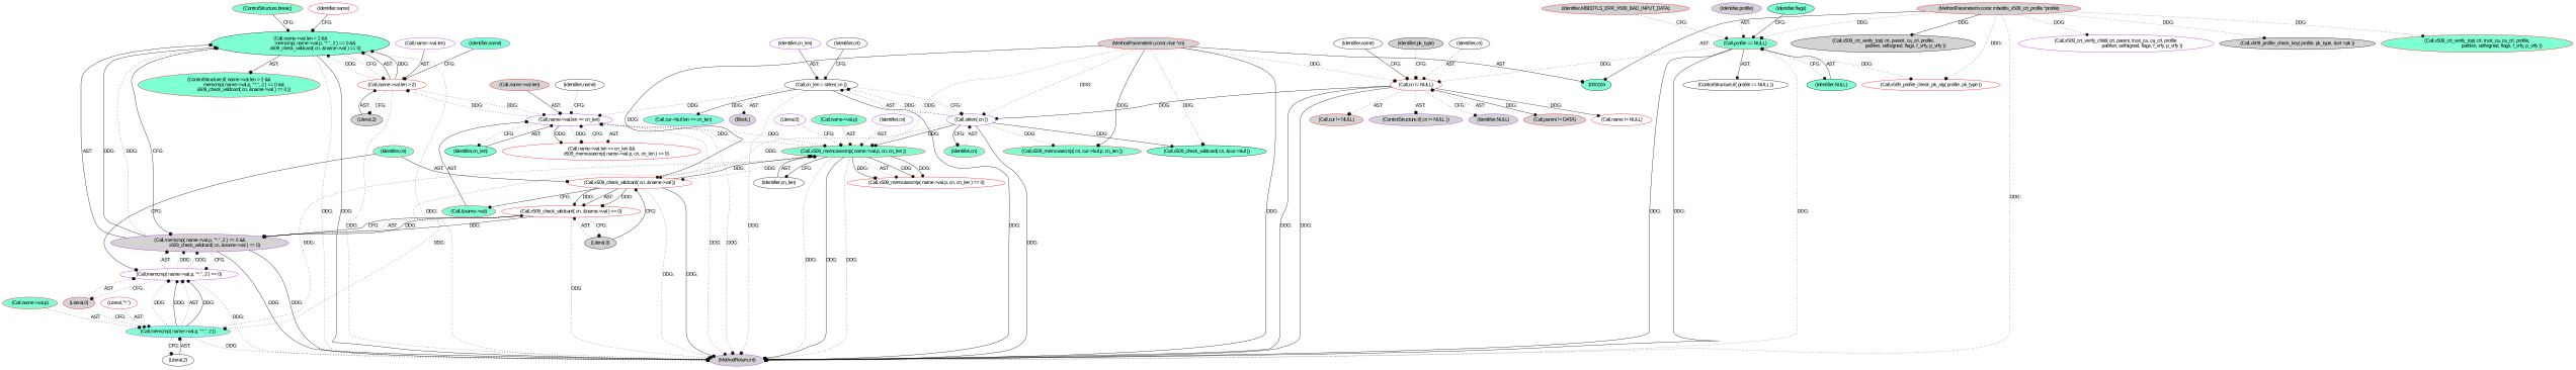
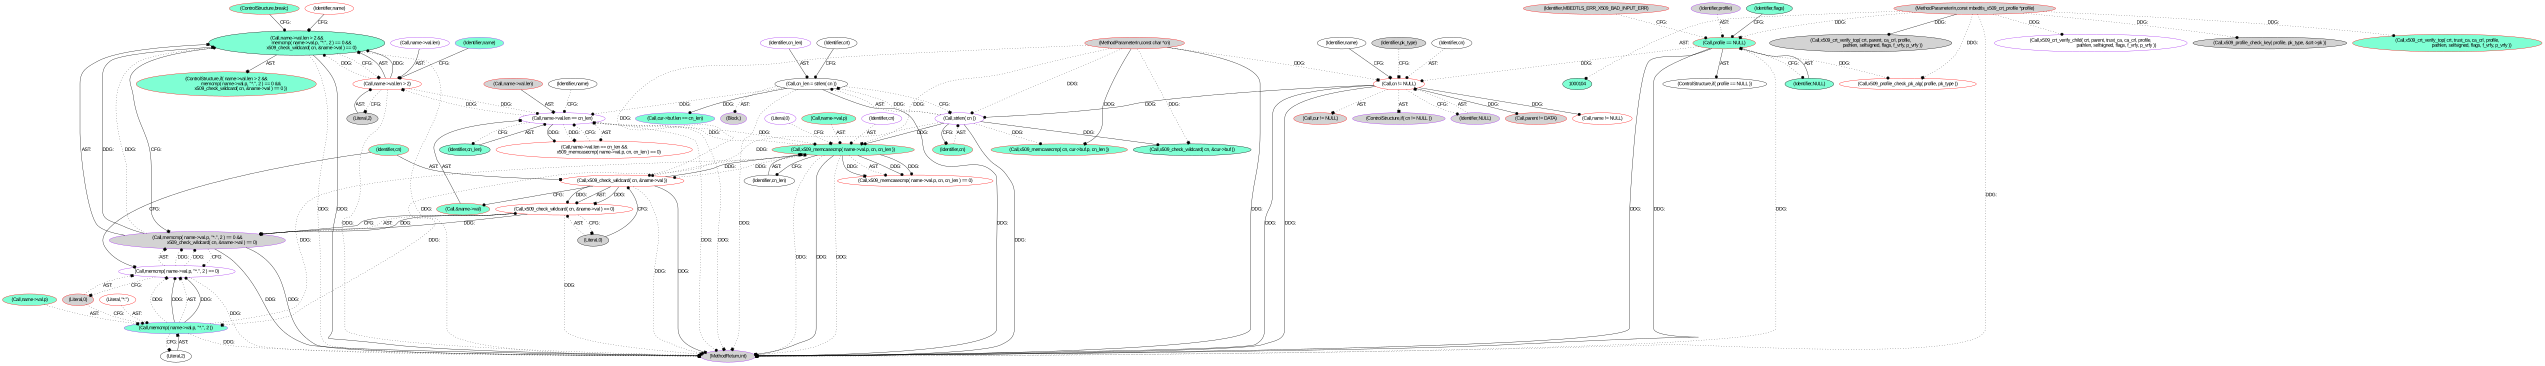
  digraph {
    fontname="Liberation Sans"
    node [color=red fillcolor=white fontname="Liberation Sans" style=filled]
    edge [arrowhead=dot fontname="Liberation Sans" style=dotted]
    n1 [color=black fillcolor=aquamarine label="(Call,name->val.len > 2 &&\n                        memcmp( name->val.p, \"*.\", 2 ) == 0 &&\n                        x509_check_wildcard( cn, &name->val ) == 0)"]
    n2 [label="(Call,name->val.len > 2)"]
    n3 [color=purple fillcolor=lightgrey label="(Call,memcmp( name->val.p, \"*.\", 2 ) == 0 &&\n                        x509_check_wildcard( cn, &name->val ) == 0)"]
    n4 [fillcolor=aquamarine label="(ControlStructure,if( name->val.len > 2 &&\n                        memcmp( name->val.p, \"*.\", 2 ) == 0 &&\n                        x509_check_wildcard( cn, &name->val ) == 0 ))"]
    n5 [color=purple fillcolor=lightgrey label="(MethodReturn,int)"]
    n6 [color=purple label="(Call,name->val.len == cn_len)"]
    n7 [color=black fillcolor=lightgrey label="(Literal,2)"]
    n8 [color=purple label="(Call,memcmp( name->val.p, \"*.\", 2 ) == 0)"]
    n9 [label="(Call,x509_check_wildcard( cn, &name->val ) == 0)"]
    n10 [fillcolor=aquamarine label="(Call,x509_memcasecmp( name->val.p, cn, cn_len ))"]
    n11 [color=black fillcolor=aquamarine label="(Identifier,cn_len)"]
    n12 [label="(Call,name->val.len == cn_len &&\n                        x509_memcasecmp( name->val.p, cn, cn_len ) == 0)"]
    n13 [label="(Call,x509_check_wildcard( cn, &name->val ))"]
    n14 [color=purple fillcolor=aquamarine label="(Call,memcmp( name->val.p, \"*.\", 2 ))"]
    n15 [label="(Call,x509_memcasecmp( name->val.p, cn, cn_len ) == 0)"]
    n16 [color=black label="(Identifier,cn_len)"]
    n17 [color=black label="(Call,cn_len = strlen( cn ))"]
    n18 [color=purple label="(Call,strlen( cn ))"]
    n19 [color=purple fillcolor=aquamarine label="(Call,cur->buf.len == cn_len)"]
    n20 [color=purple fillcolor=lightgrey label="(Block,)"]
    n21 [color=black fillcolor=aquamarine label="(Call,x509_check_wildcard( cn, &cur->buf ))"]
    n22 [fillcolor=aquamarine label="(Identifier,cn)"]
    n23 [fillcolor=aquamarine label="(Call,x509_memcasecmp( cn, cur->buf.p, cn_len ))"]
    n24 [fillcolor=aquamarine label="(Call,&name->val)"]
    n25 [label="(Call,cn != NULL)"]
    n26 [label="(Call,name != NULL)"]
    n27 [fillcolor=lightgrey label="(Call,cur != NULL)"]
    n28 [color=purple fillcolor=lightgrey label="(ControlStructure,if( cn != NULL ))"]
    n29 [color=purple fillcolor=lightgrey label="(Identifier,NULL)"]
    n30 [fillcolor=lightgrey label="(Call,parent != DATA)"]
    n31 [fillcolor=lightgrey label="(MethodParameterIn,const char *cn)"]
    1000104 [color=black fillcolor=aquamarine]
    n33 [fillcolor=aquamarine label="(Call,profile == NULL)"]
    n34 [color=black label="(ControlStructure,if( profile == NULL ))"]
    n35 [color=black fillcolor=aquamarine label="(Identifier,NULL)"]
    n36 [label="(Call,x509_profile_check_pk_alg( profile, pk_type ))"]
    n37 [fillcolor=lightgrey label="(MethodParameterIn,const mbedtls_x509_crt_profile *profile)"]
    n38 [color=black fillcolor=lightgrey label="(Call,x509_crt_verify_top( crt, parent, ca_crl, profile,\n                                    pathlen, selfsigned, flags, f_vrfy, p_vrfy ))"]
    n39 [color=purple label="(Call,x509_crt_verify_child( crt, parent, trust_ca, ca_crl, profile,\n                                          pathlen, selfsigned, flags, f_vrfy, p_vrfy ))"]
    n40 [color=black fillcolor=lightgrey label="(Call,x509_profile_check_key( profile, pk_type, &crt->pk ))"]
    n41 [fillcolor=aquamarine label="(Call,x509_crt_verify_top( crt, trust_ca, ca_crl, profile,\n                                        pathlen, selfsigned, flags, f_vrfy, p_vrfy ))"]
    n42 [color=black label="(Literal,2)"]
    n43 [fillcolor=lightgrey label="(Literal,0)"]
    n44 [color=black fillcolor=lightgrey label="(Literal,0)"]
    n45 [color=purple fillcolor=aquamarine label="(Identifier,name)"]
    n46 [color=purple label="(Literal,0)"]
    n47 [fillcolor=aquamarine label="(ControlStructure,break;)"]
    n48 [fillcolor=aquamarine label="(Call,name->val.p)"]
    n49 [fillcolor=lightgrey label="(Call,name->val.len)"]
    n50 [color=black fillcolor=lightgrey label="(Identifier,pk_type)"]
    n51 [color=purple label="(Call,name->val.len)"]
    n52 [fillcolor=aquamarine label="(Call,name->val.p)"]
-   n53 [fillcolor=lightgrey label="(Identifier,MBEDTLS_ERR_X509_BAD_INPUT_DATA)"]
+   n53 [fillcolor=lightgrey label="(Identifier,MBEDTLS_ERR_X509_BAD_INPUT_ERR)"]
    n54 [fillcolor=aquamarine label="(Identifier,cn)"]
    n55 [label="(Literal,\"*.\")"]
    n56 [color=black label="(Identifier,cn)"]
    n57 [label="(Identifier,name)"]
    n58 [color=black label="(Identifier,crt)"]
    n59 [color=purple fillcolor=lightgrey label="(Identifier,profile)"]
    n60 [color=purple label="(Identifier,cn)"]
    n61 [color=purple label="(Identifier,cn_len)"]
    n62 [color=black label="(Identifier,name)"]
    n63 [color=black fillcolor=aquamarine label="(Identifier,flags)"]
    n64 [color=black label="(Identifier,name)"]
    n1 -> n2 [arrowhead=box label="CFG: "]
    n1 -> n3 [arrowhead=box label="CFG: " style=solid]
    n1 -> n4 [arrowhead=box label="AST: " style=solid]
    n1 -> n5 [arrowhead=box label="DDG: "]
    n1 -> n5 [label="DDG: " style=solid]
    n1 -> n5 [arrowhead=box label="DDG: "]
    n2 -> n1 [arrowhead=box label="AST: " style=solid]
    n2 -> n1 [label="DDG: " style=solid]
    n2 -> n1 [label="DDG: "]
    n2 -> n5 [label="DDG: "]
    n2 -> n6 [label="DDG: "]
    n2 -> n7 [arrowhead=box label="CFG: "]
    n3 -> n1 [arrowhead=box label="AST: " style=solid]
    n3 -> n1 [arrowhead=box label="DDG: " style=solid]
    n3 -> n1 [label="DDG: "]
    n3 -> n5 [label="DDG: " style=solid]
    n3 -> n5 [arrowhead=box label="DDG: " style=solid]
    n3 -> n8 [label="CFG: "]
    n3 -> n9 [label="CFG: " style=solid]
    n6 -> n2 [arrowhead=box label="DDG: "]
    n6 -> n5 [arrowhead=box label="DDG: "]
    n6 -> n5 [label="DDG: "]
    n6 -> n10 [label="DDG: "]
    n6 -> n11 [label="CFG: "]
    n6 -> n12 [label="AST: "]
    n6 -> n12 [label="DDG: " style=solid]
    n6 -> n12 [arrowhead=box label="DDG: "]
    n7 -> n2 [label="AST: " style=solid]
    n8 -> n3 [arrowhead=box label="AST: "]
    n8 -> n3 [label="DDG: "]
    n8 -> n3 [label="DDG: "]
    n8 -> n5 [arrowhead=box label="DDG: "]
    n8 -> n43 [arrowhead=box label="CFG: "]
    n9 -> n3 [arrowhead=box label="AST: "]
    n9 -> n3 [label="DDG: " style=solid]
    n9 -> n3 [label="DDG: " style=solid]
    n9 -> n5 [arrowhead=box label="DDG: "]
    n9 -> n44 [arrowhead=box label="CFG: "]
    n10 -> n5 [label="DDG: "]
    n10 -> n5 [arrowhead=box label="DDG: "]
    n10 -> n5 [arrowhead=box label="DDG: " style=solid]
    n10 -> n6 [arrowhead=box label="DDG: "]
    n10 -> n13 [label="DDG: "]
    n10 -> n14 [arrowhead=box label="DDG: "]
    n10 -> n15 [label="AST: "]
    n10 -> n15 [label="DDG: " style=solid]
    n10 -> n15 [label="DDG: " style=solid]
    n10 -> n15 [arrowhead=box label="DDG: " style=solid]
    n10 -> n16 [label="CFG: " style=solid]
    n11 -> n6 [label="AST: " style=solid]
    n12 -> n6 [label="CFG: "]
    n13 -> n5 [label="DDG: "]
    n13 -> n5 [arrowhead=box label="DDG: " style=solid]
    n13 -> n9 [label="AST: " style=solid]
    n13 -> n9 [arrowhead=box label="DDG: " style=solid]
    n13 -> n9 [label="DDG: " style=solid]
    n13 -> n10 [arrowhead=box label="DDG: " style=solid]
    n13 -> n24 [label="CFG: " style=solid]
    n14 -> n5 [arrowhead=box label="DDG: "]
    n14 -> n8 [arrowhead=box label="AST: "]
    n14 -> n8 [label="DDG: " style=solid]
    n14 -> n8 [arrowhead=box label="DDG: "]
    n14 -> n8 [label="DDG: " style=solid]
    n14 -> n10 [arrowhead=box label="DDG: "]
    n14 -> n42 [arrowhead=box label="CFG: "]
    n16 -> n10 [arrowhead=box label="AST: " style=solid]
    n17 -> n5 [arrowhead=box label="DDG: "]
    n17 -> n5 [label="DDG: " style=solid]
    n17 -> n6 [label="DDG: "]
    n17 -> n18 [arrowhead=box label="CFG: "]
    n17 -> n19 [label="DDG: " style=solid]
    n17 -> n20 [label="AST: "]
    n18 -> n5 [arrowhead=box label="DDG: " style=solid]
    n18 -> n10 [label="DDG: " style=solid]
    n18 -> n13 [label="DDG: "]
    n18 -> n17 [label="AST: "]
    n18 -> n17 [arrowhead=box label="DDG: "]
    n18 -> n21 [label="DDG: " style=solid]
    n18 -> n22 [arrowhead=box label="CFG: " style=solid]
    n18 -> n23 [label="DDG: "]
    n22 -> n18 [label="AST: "]
    n24 -> n6 [arrowhead=box label="AST: " style=solid]
    n25 -> n5 [label="DDG: " style=solid]
    n25 -> n5 [label="DDG: " style=solid]
    n25 -> n18 [label="DDG: " style=solid]
    n25 -> n26 [label="DDG: " style=solid]
    n25 -> n27 [arrowhead=box label="AST: "]
    n25 -> n28 [arrowhead=box label="AST: "]
    n25 -> n29 [label="CFG: "]
    n25 -> n30 [label="DDG: " style=solid]
    n29 -> n25 [arrowhead=box label="AST: "]
    n31 -> n5 [arrowhead=box label="DDG: " style=solid]
    n31 -> n10 [arrowhead=box label="DDG: "]
-   n31 -> n13 [label="DDG: " style=solid]
+   n31 -> n13 [label="DDG: "]
    n31 -> n18 [label="DDG: "]
    n31 -> n21 [arrowhead=box label="DDG: "]
    n31 -> n23 [arrowhead=box label="DDG: " style=solid]
    n31 -> n25 [arrowhead=box label="DDG: "]
-   n31 -> 1000104 [arrowhead=box label="AST: " style=solid]
    n33 -> n5 [arrowhead=box label="DDG: " style=solid]
    n33 -> n5 [arrowhead=box label="DDG: " style=solid]
    n33 -> n5 [label="DDG: "]
    n33 -> n25 [label="DDG: "]
    n33 -> n34 [label="AST: " style=solid]
    n33 -> n35 [label="CFG: "]
    n33 -> n36 [label="DDG: "]
    n35 -> n33 [arrowhead=box label="AST: " style=solid]
    n37 -> n5 [arrowhead=box label="DDG: "]
-   n37 -> 1000104 [label="AST: " style=solid]
+   n37 -> 1000104 [label="AST: "]
    n37 -> n33 [arrowhead=box label="DDG: "]
    n37 -> n36 [arrowhead=box label="DDG: "]
    n37 -> n38 [label="DDG: " style=solid]
    n37 -> n39 [label="DDG: "]
    n37 -> n40 [label="DDG: "]
    n37 -> n41 [label="DDG: "]
    n42 -> n14 [arrowhead=box label="AST: " style=solid]
    n43 -> n8 [arrowhead=box label="AST: "]
    n43 -> n14 [label="CFG: "]
    n44 -> n9 [label="AST: "]
    n44 -> n13 [label="CFG: " style=solid]
    n45 -> n2 [label="CFG: " style=solid]
    n46 -> n10 [arrowhead=box label="CFG: "]
    n47 -> n1 [label="CFG: " style=solid]
    n48 -> n10 [label="AST: "]
    n49 -> n6 [arrowhead=box label="AST: " style=solid]
    n50 -> n25 [arrowhead=box label="CFG: "]
    n51 -> n2 [label="AST: " style=solid]
    n52 -> n14 [arrowhead=box label="AST: "]
    n53 -> n33 [label="CFG: "]
    n54 -> n8 [arrowhead=box label="CFG: " style=solid]
    n54 -> n13 [arrowhead=box label="AST: " style=solid]
    n55 -> n14 [label="AST: "]
    n56 -> n25 [label="AST: "]
    n57 -> n1 [arrowhead=box label="CFG: " style=solid]
    n58 -> n17 [label="CFG: " style=solid]
    n59 -> n33 [label="AST: "]
    n60 -> n10 [label="AST: "]
    n61 -> n17 [label="AST: " style=solid]
    n62 -> n25 [arrowhead=box label="CFG: " style=solid]
    n63 -> n33 [label="CFG: " style=solid]
    n64 -> n6 [label="CFG: "]
  }
